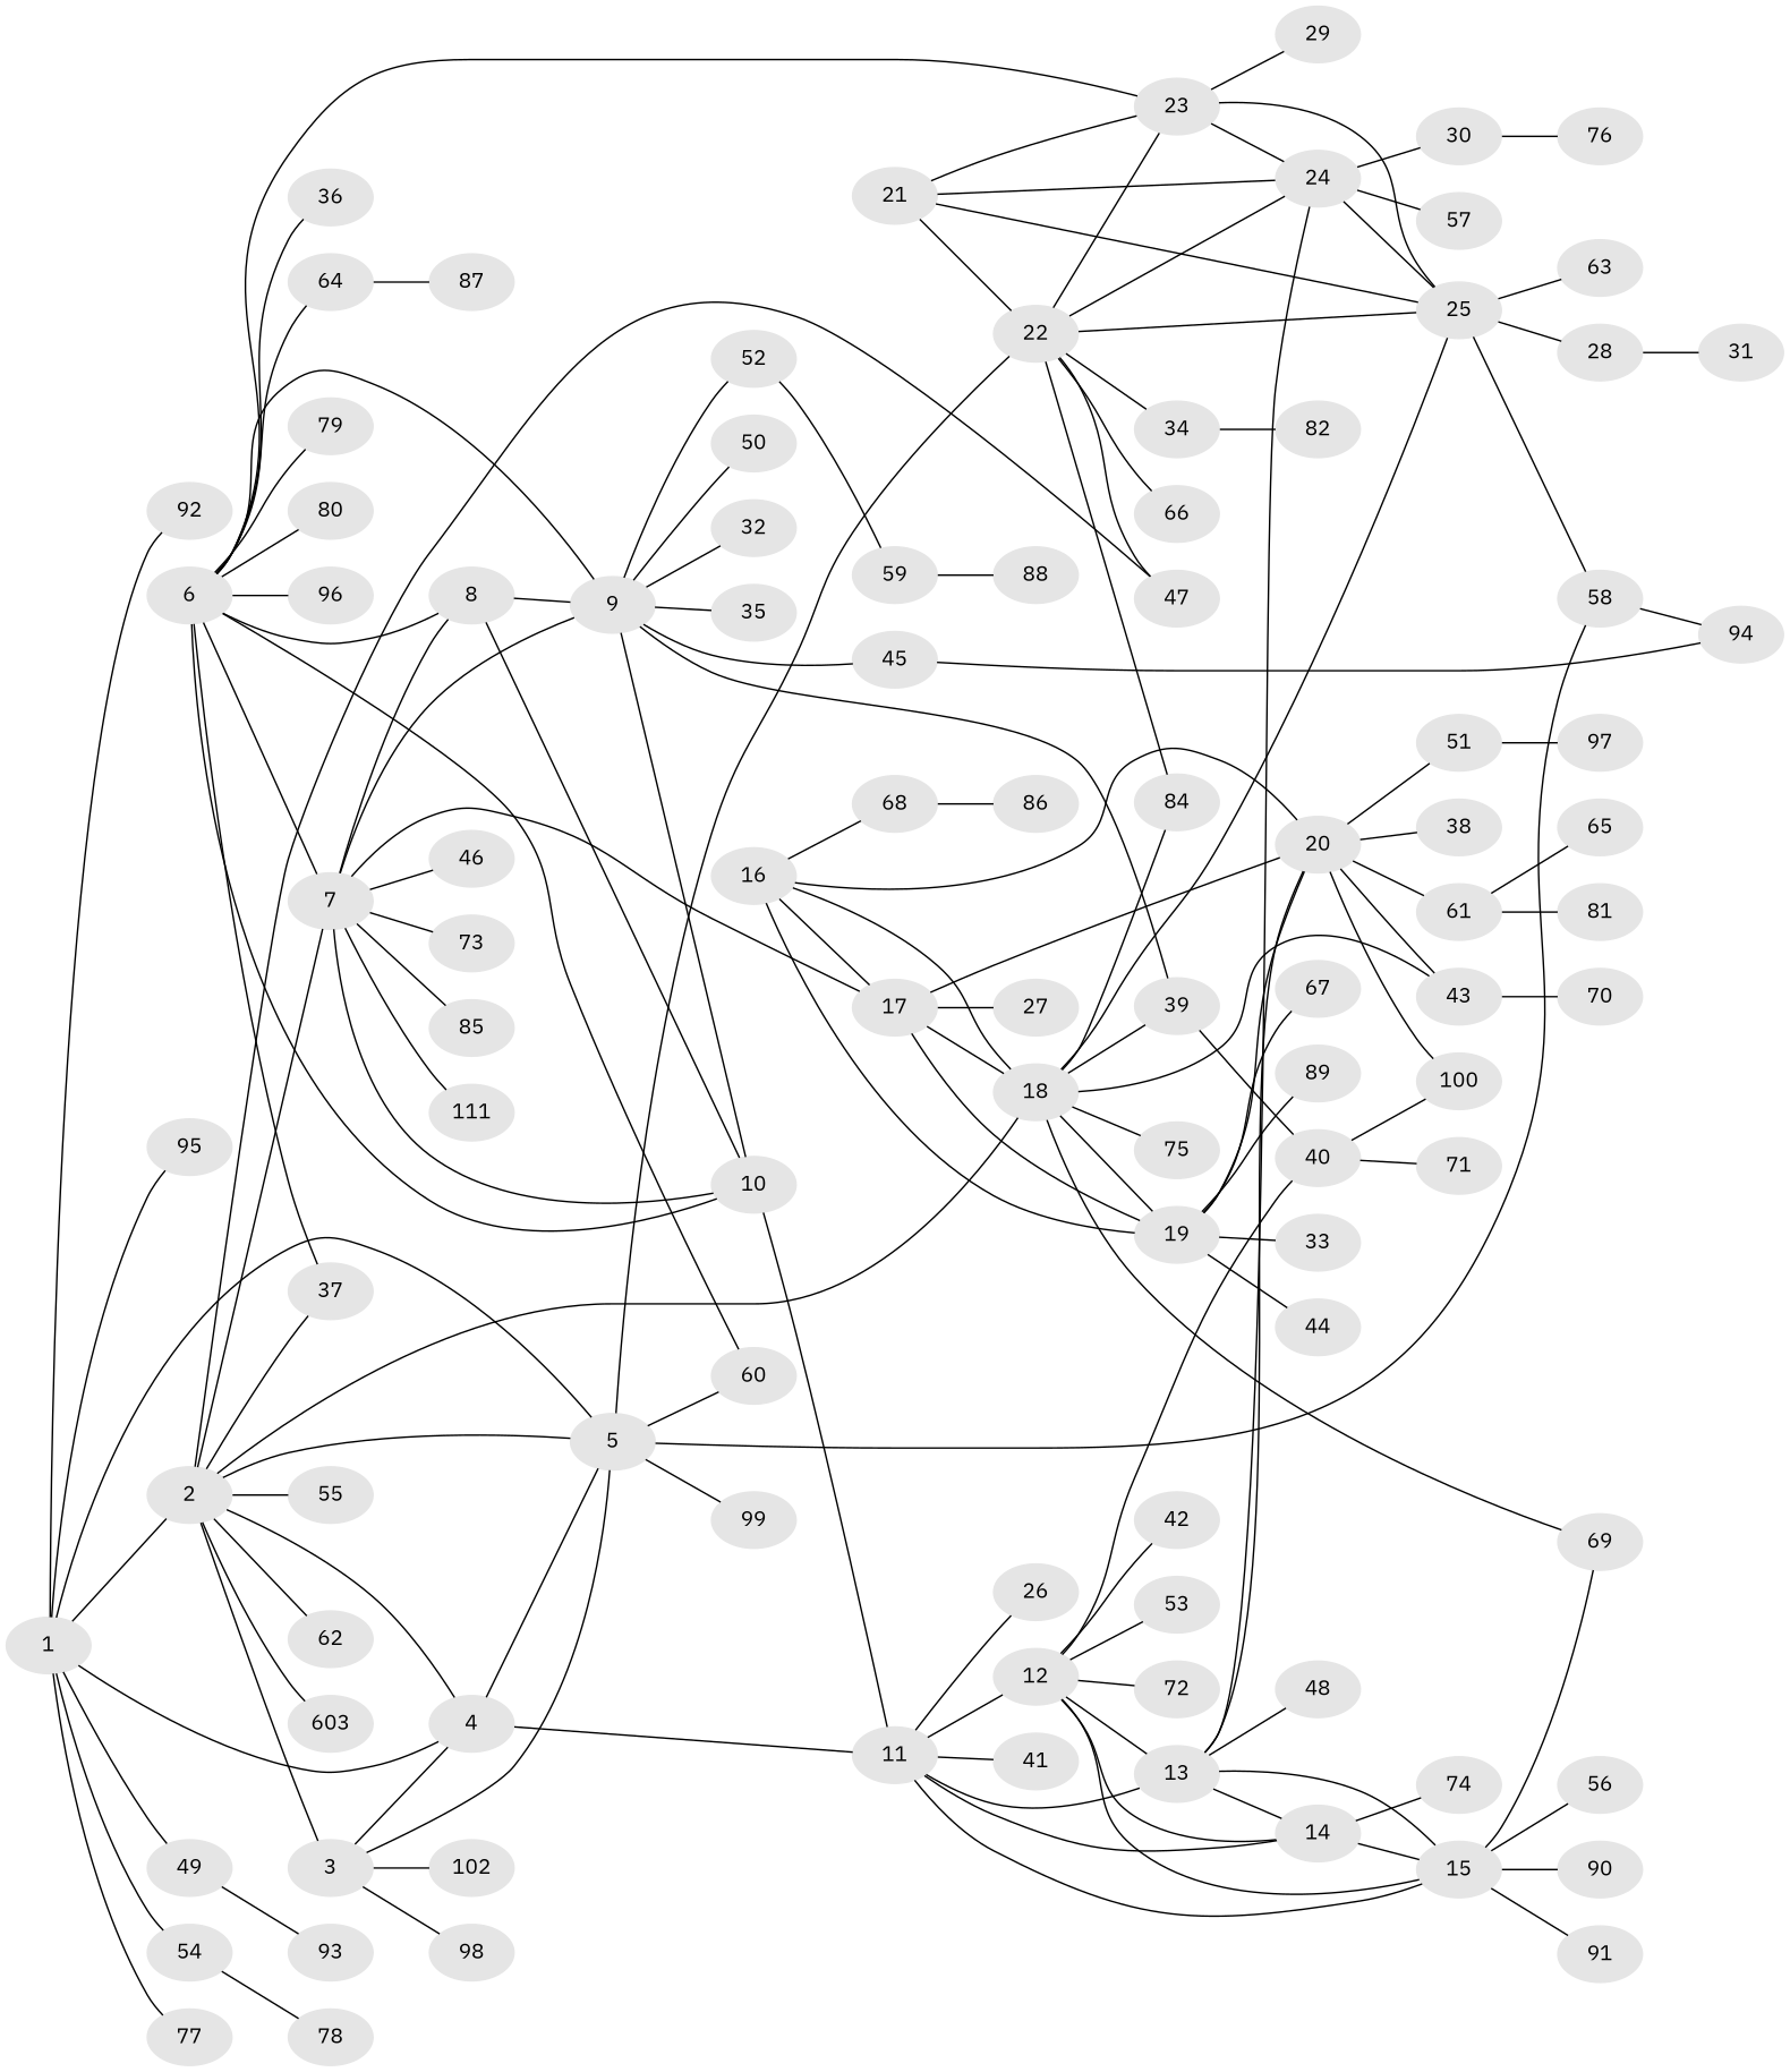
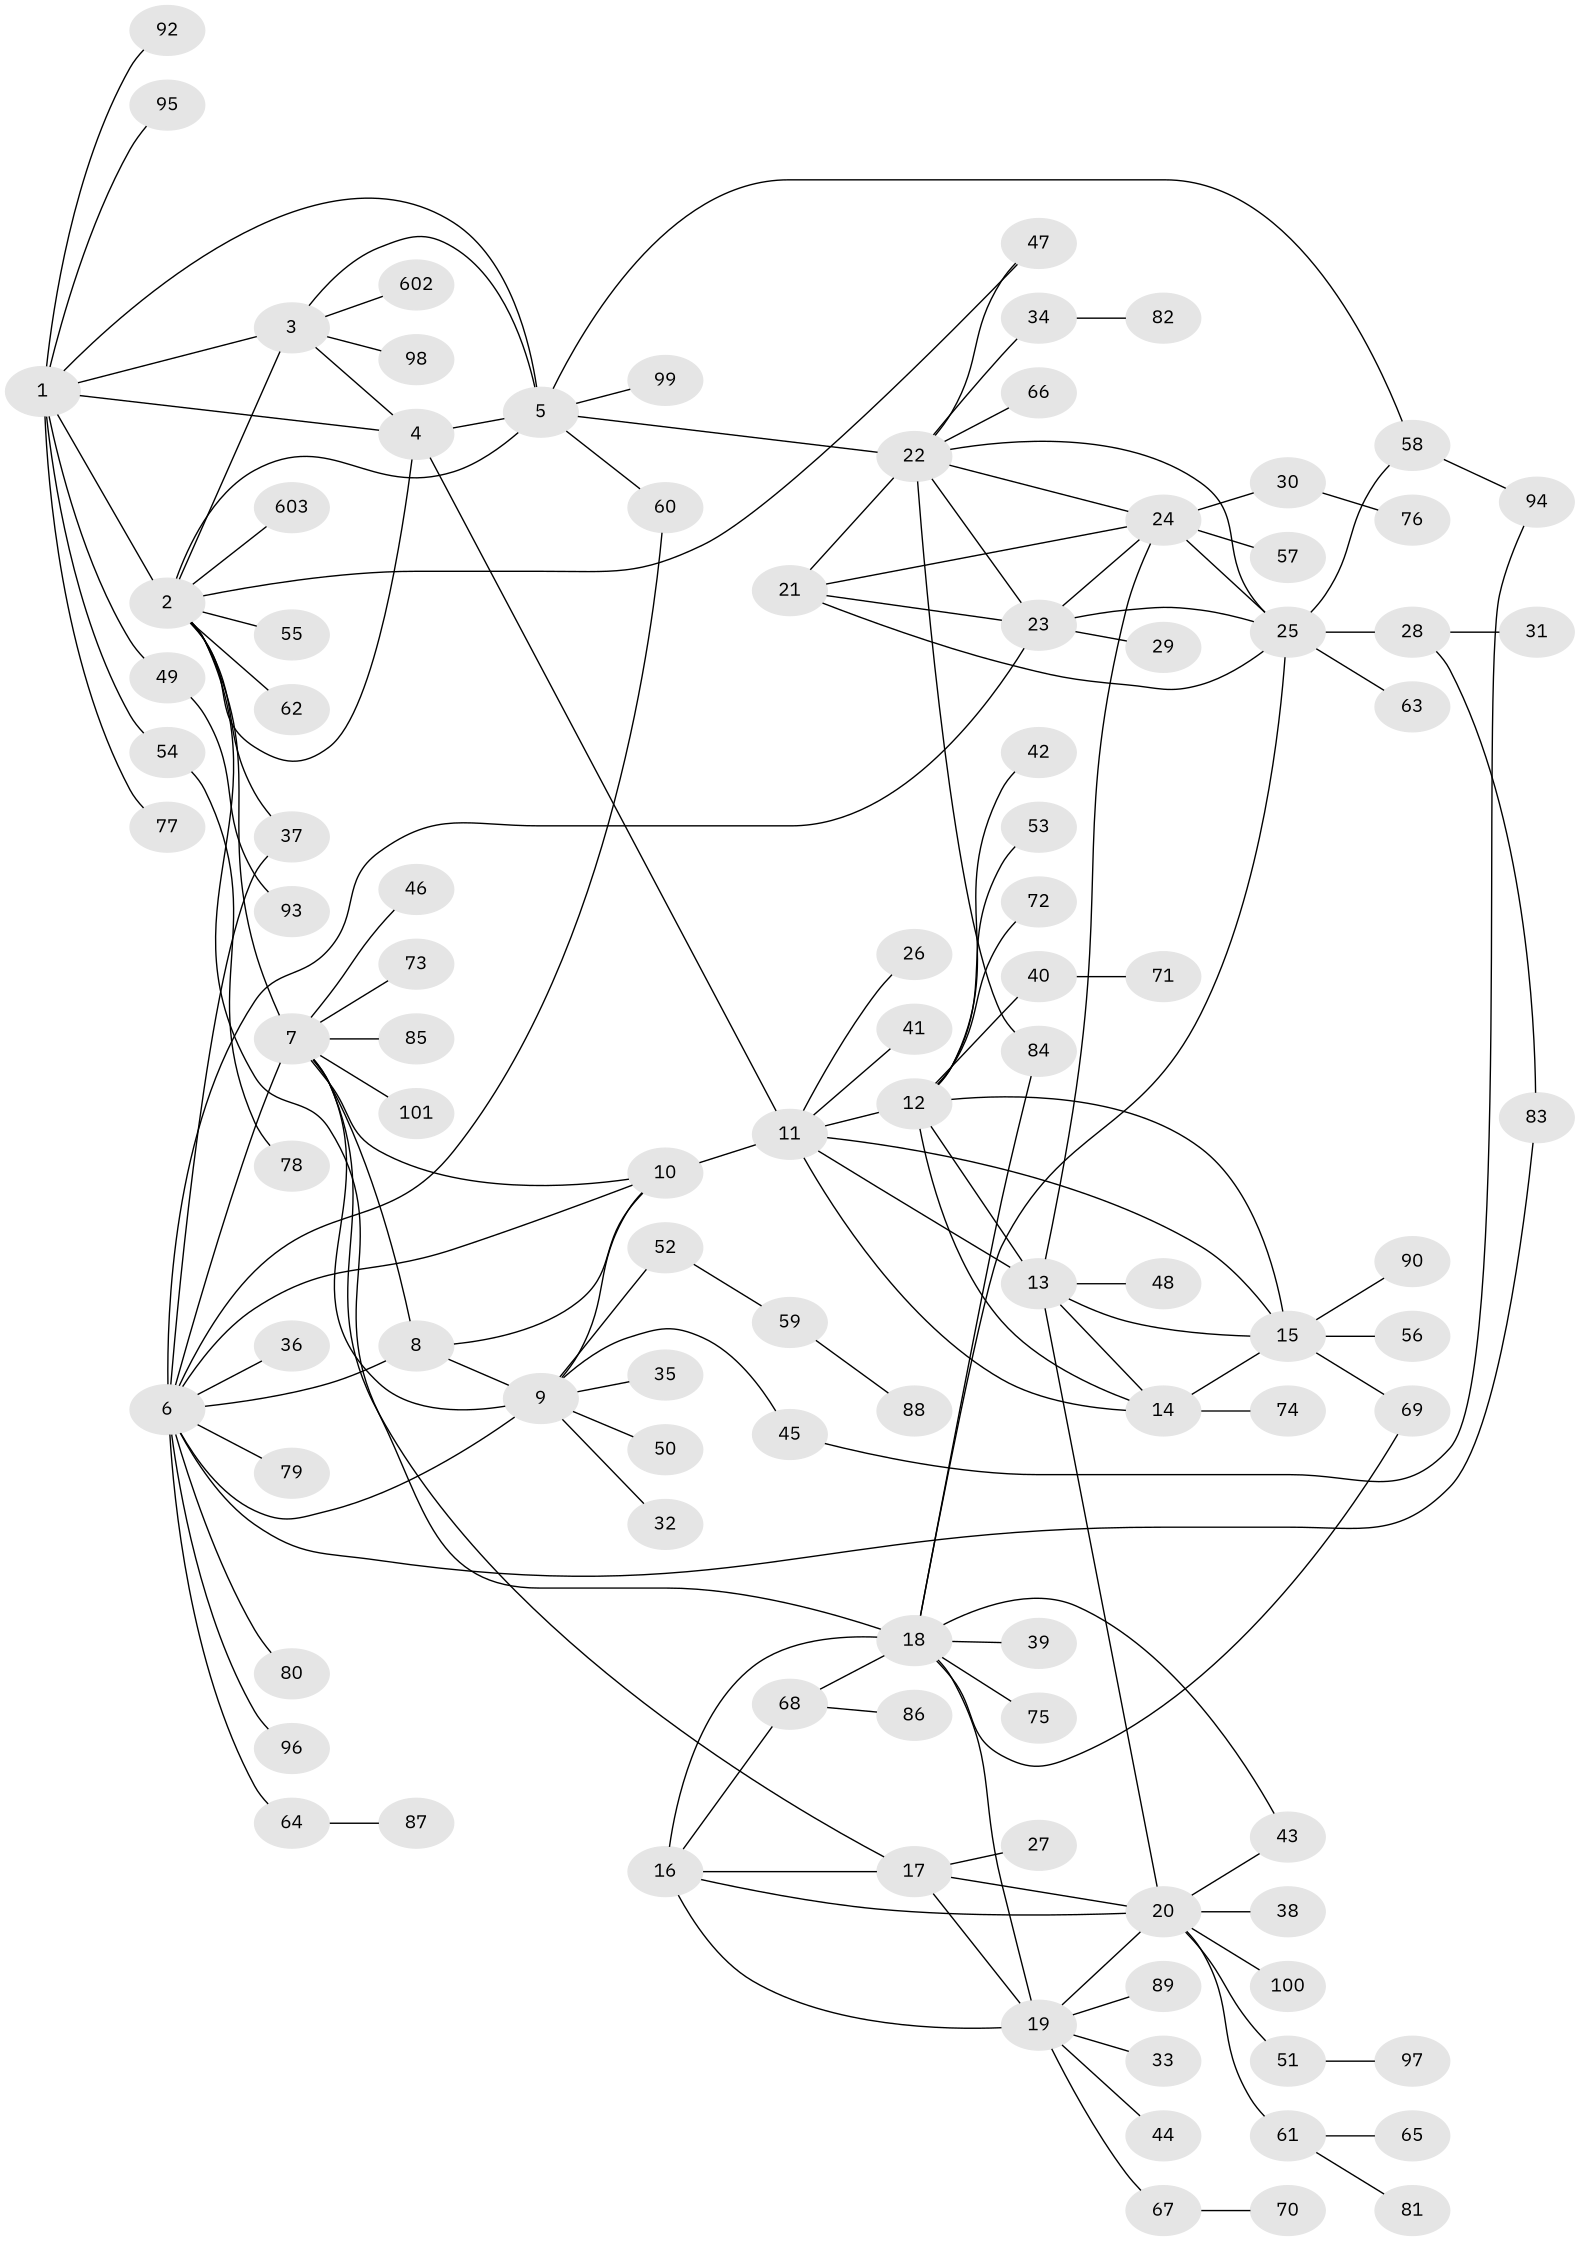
  graph {
    fontname="IBM Plex Sans"
    rankdir=LR
    node [color=gray90 fontname="IBM Plex Sans" style=filled]
    edge [fontname="IBM Plex Sans"]
    1
    2
    3
    4
    5
    49
    54
    77
    92
    95
    7
    18
    37
    47
    55
    62
    n17 [label=603]
    98
-   102
+   102 [label=602]
    11
    22
    58
    60
    99
    93
    78
    8
    9
    10
    17
    46
    73
    85
-   101 [label=111]
+   101
    39
    69
    19
    25
    75
    84
    43
    12
    13
    14
    15
    26
    41
    23
    24
    34
    66
    94
    6
    36
    64
    79
    80
+   83
    96
    32
    35
    45
    50
    52
    29
    87
    20
    27
    40
    59
    42
    53
    72
    48
    74
    56
    90
-   91
    100
    71
    38
    51
    61
    30
    57
    16
    68
    33
    44
    67
    89
    86
    28
    63
    70
    97
    65
    81
    21
    82
    76
    31
    88
    1 -- 2
+   1 -- 3
    1 -- 4
    1 -- 5
    1 -- 49
    1 -- 54
    1 -- 77
    1 -- 92
    1 -- 95
    2 -- 3
    2 -- 4
    2 -- 5
    2 -- 7
    2 -- 18
    2 -- 37
    2 -- 47
    2 -- 55
    2 -- 62
    2 -- n17
    3 -- 4
    3 -- 5
    3 -- 98
    3 -- 102
    4 -- 5
    4 -- 11
    5 -- 22
    5 -- 58
    5 -- 60
    5 -- 99
    49 -- 93
    54 -- 78
    7 -- 8
    7 -- 9
    7 -- 10
    7 -- 17
    7 -- 46
    7 -- 73
    7 -- 85
    7 -- 101
    18 -- 39
    18 -- 69
    18 -- 19
    18 -- 25
    18 -- 75
    18 -- 84
    18 -- 43
    11 -- 12
    11 -- 13
    11 -- 14
    11 -- 15
    11 -- 26
    11 -- 41
    22 -- 47
    22 -- 25
    22 -- 84
    22 -- 23
    22 -- 24
    22 -- 34
    22 -- 66
    58 -- 94
    8 -- 9
    8 -- 10
    9 -- 10
-   9 -- 39
    9 -- 32
    9 -- 35
    9 -- 45
    9 -- 50
    9 -- 52
    10 -- 11
-   17 -- 18
+   68 -- 18
    17 -- 19
    17 -- 20
    17 -- 27
-   39 -- 40
    19 -- 20
    19 -- 33
    19 -- 44
    19 -- 67
    19 -- 89
    25 -- 58
    25 -- 28
    25 -- 63
    12 -- 13
    12 -- 14
    12 -- 15
    12 -- 40
    12 -- 42
    12 -- 53
    12 -- 72
    13 -- 14
    13 -- 15
    13 -- 24
    13 -- 20
    13 -- 48
    14 -- 15
    14 -- 74
    15 -- 69
    15 -- 56
    15 -- 90
-   15 -- 91
    23 -- 25
    23 -- 24
    23 -- 29
    24 -- 25
    24 -- 30
    24 -- 57
    34 -- 82
    6 -- 7
    6 -- 37
    6 -- 60
    6 -- 8
    6 -- 9
    6 -- 10
    6 -- 23
    6 -- 36
    6 -- 64
    6 -- 79
    6 -- 80
+   6 -- 83
    6 -- 96
    64 -- 87
    45 -- 94
    52 -- 59
    20 -- 43
    20 -- 100
    20 -- 38
    20 -- 51
    20 -- 61
-   40 -- 100
    40 -- 71
    59 -- 88
    51 -- 97
    61 -- 65
    61 -- 81
    30 -- 76
    16 -- 18
    16 -- 17
    16 -- 19
    16 -- 20
    16 -- 68
    68 -- 86
-   43 -- 70
+   67 -- 70
+   28 -- 83
    28 -- 31
    21 -- 22
    21 -- 25
    21 -- 23
    21 -- 24
  }
